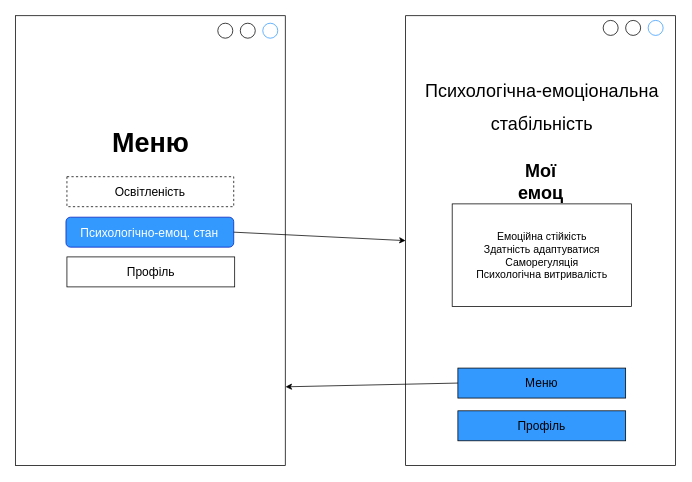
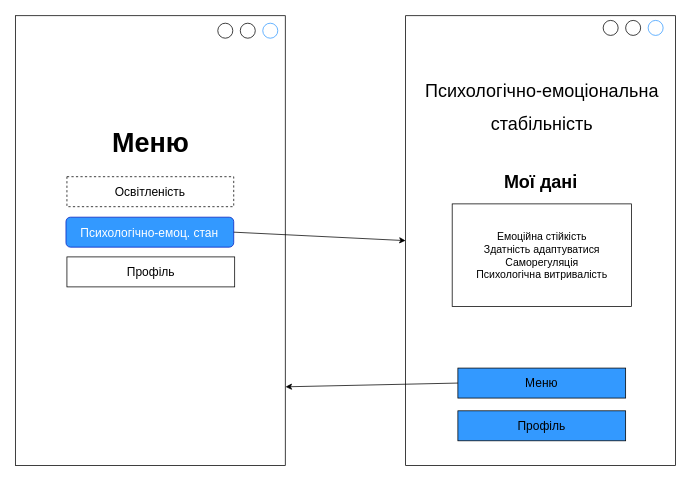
  <mxCell id="0" />
  <mxCell id="1" parent="0" />
  <mxCell id="2" value="" style="rounded=0;whiteSpace=wrap;html=1;" vertex="1" parent="1"><mxGeometry x="20" y="20" width="360" height="600" as="geometry" /></mxCell>
  <mxCell id="3" value="&lt;font style=&quot;font-size: 16px;&quot;&gt;Освітленість&lt;/font&gt;" style="rounded=0;whiteSpace=wrap;html=1;fillColor=none;dashed=1;" vertex="1" parent="1"><mxGeometry x="88.774" y="234.724" width="222.47" height="40" as="geometry" /></mxCell>
  <mxCell id="4" value="&lt;font style=&quot;font-size: 16px;&quot;&gt;Психологічно-емоц. стан&lt;/font&gt;" style="whiteSpace=wrap;html=1;fillColor=#3399FF;strokeColor=#001DBC;fontColor=#ffffff;rounded=1;" vertex="1" parent="1"><mxGeometry x="87.484" y="288.724" width="223.76" height="40" as="geometry" /></mxCell>
  <mxCell id="5" value="" style="rounded=0;whiteSpace=wrap;html=1;" vertex="1" parent="1"><mxGeometry x="540.53" y="20" width="360" height="600" as="geometry" /></mxCell>
- <mxCell id="6" value="&lt;font style=&quot;font-size: 24px;&quot;&gt;Психологічна-емоціональна стабільність&lt;/font&gt;" style="text;html=1;strokeColor=none;fillColor=none;align=center;verticalAlign=middle;whiteSpace=wrap;rounded=0;fontSize=36;" vertex="1" parent="1"><mxGeometry x="554.644" y="58.004" width="334.97" height="160" as="geometry" /></mxCell>
+ <mxCell id="6" value="&lt;font style=&quot;font-size: 24px;&quot;&gt;Психологічно-емоціональна стабільність&lt;/font&gt;" style="text;html=1;strokeColor=none;fillColor=none;align=center;verticalAlign=middle;whiteSpace=wrap;rounded=0;fontSize=36;" vertex="1" parent="1"><mxGeometry x="554.644" y="58.004" width="334.97" height="160" as="geometry" /></mxCell>
  <mxCell id="7" value="" style="ellipse;whiteSpace=wrap;html=1;" vertex="1" parent="1"><mxGeometry x="804" y="26.28" width="20" height="20" as="geometry" /></mxCell>
  <mxCell id="8" value="" style="ellipse;whiteSpace=wrap;html=1;" vertex="1" parent="1"><mxGeometry x="834" y="26.28" width="20" height="20" as="geometry" /></mxCell>
  <mxCell id="9" value="" style="ellipse;whiteSpace=wrap;html=1;strokeColor=#3399FF;" vertex="1" parent="1"><mxGeometry x="864" y="26.28" width="20" height="20" as="geometry" /></mxCell>
  <mxCell id="10" value="" style="ellipse;whiteSpace=wrap;html=1;" vertex="1" parent="1"><mxGeometry x="290" y="30" width="20" height="20" as="geometry" /></mxCell>
  <mxCell id="11" value="" style="ellipse;whiteSpace=wrap;html=1;" vertex="1" parent="1"><mxGeometry x="320" y="30" width="20" height="20" as="geometry" /></mxCell>
  <mxCell id="12" value="" style="ellipse;whiteSpace=wrap;html=1;strokeColor=#3399FF;" vertex="1" parent="1"><mxGeometry x="350" y="30" width="20" height="20" as="geometry" /></mxCell>
  <mxCell id="13" value="" style="endArrow=classic;html=1;rounded=0;exitX=1;exitY=0.5;exitDx=0;exitDy=0;entryX=0;entryY=0.5;entryDx=0;entryDy=0;" edge="1" parent="1" source="4" target="5"><mxGeometry width="50" height="50" relative="1" as="geometry"><mxPoint x="-30" y="200" as="sourcePoint" /><mxPoint x="20" y="150" as="targetPoint" /></mxGeometry></mxCell>
  <mxCell id="14" value="&lt;b&gt;Меню&lt;/b&gt;" style="text;html=1;strokeColor=none;fillColor=none;align=center;verticalAlign=middle;whiteSpace=wrap;rounded=0;fontSize=36;" vertex="1" parent="1"><mxGeometry x="67.504" y="158.724" width="265" height="60" as="geometry" /></mxCell>
  <mxCell id="15" value="&lt;font style=&quot;font-size: 16px;&quot;&gt;Профіль&lt;/font&gt;" style="rounded=0;whiteSpace=wrap;html=1;fillColor=none;" vertex="1" parent="1"><mxGeometry x="88.774" y="341.724" width="223.76" height="40" as="geometry" /></mxCell>
  <mxCell id="16" value="&lt;div style=&quot;&quot;&gt;&lt;span style=&quot;font-size: 14px; background-color: initial;&quot;&gt;Емоційна стійкість&lt;/span&gt;&lt;/div&gt;&lt;font style=&quot;font-size: 14px;&quot;&gt;&lt;div style=&quot;&quot;&gt;&lt;span style=&quot;background-color: initial;&quot;&gt;Здатність адаптуватися&lt;/span&gt;&lt;/div&gt;&lt;div style=&quot;&quot;&gt;&lt;span style=&quot;background-color: initial;&quot;&gt;Саморегуляція&lt;/span&gt;&lt;/div&gt;&lt;div style=&quot;&quot;&gt;&lt;span style=&quot;background-color: initial;&quot;&gt;Психологічна витривалість&lt;/span&gt;&lt;/div&gt;&lt;/font&gt;" style="rounded=0;whiteSpace=wrap;html=1;align=center;" vertex="1" parent="1"><mxGeometry x="602.634" y="271.004" width="239" height="137" as="geometry" /></mxCell>
- <mxCell id="17" value="&lt;font style=&quot;font-size: 24px;&quot;&gt;&lt;b&gt;Мої емоц&lt;/b&gt;&lt;/font&gt;" style="text;html=1;strokeColor=none;fillColor=none;align=center;verticalAlign=middle;whiteSpace=wrap;rounded=0;" vertex="1" parent="1"><mxGeometry x="666.534" y="227.004" width="108" height="30" as="geometry" /></mxCell>
+ <mxCell id="17" value="&lt;font style=&quot;font-size: 24px;&quot;&gt;&lt;b&gt;Мої дані&lt;/b&gt;&lt;/font&gt;" style="text;html=1;strokeColor=none;fillColor=none;align=center;verticalAlign=middle;whiteSpace=wrap;rounded=0;" vertex="1" parent="1"><mxGeometry x="666.534" y="227.004" width="108" height="30" as="geometry" /></mxCell>
  <mxCell id="18" value="&lt;font style=&quot;font-size: 16px;&quot;&gt;Профіль&lt;/font&gt;" style="rounded=0;whiteSpace=wrap;html=1;fillColor=#3399FF;" vertex="1" parent="1"><mxGeometry x="610.244" y="547.004" width="223.76" height="40" as="geometry" /></mxCell>
  <mxCell id="19" value="&lt;font style=&quot;font-size: 16px;&quot;&gt;Меню&lt;/font&gt;" style="rounded=0;whiteSpace=wrap;html=1;fillColor=#3399FF;" vertex="1" parent="1"><mxGeometry x="610.244" y="490.004" width="223.76" height="40" as="geometry" /></mxCell>
  <mxCell id="20" value="" style="endArrow=classic;html=1;rounded=0;exitX=0;exitY=0.5;exitDx=0;exitDy=0;entryX=1.001;entryY=0.825;entryDx=0;entryDy=0;entryPerimeter=0;" edge="1" parent="1" source="19" target="2"><mxGeometry width="50" height="50" relative="1" as="geometry"><mxPoint x="569.534" y="411.724" as="sourcePoint" /><mxPoint x="619.534" y="361.724" as="targetPoint" /></mxGeometry></mxCell>
